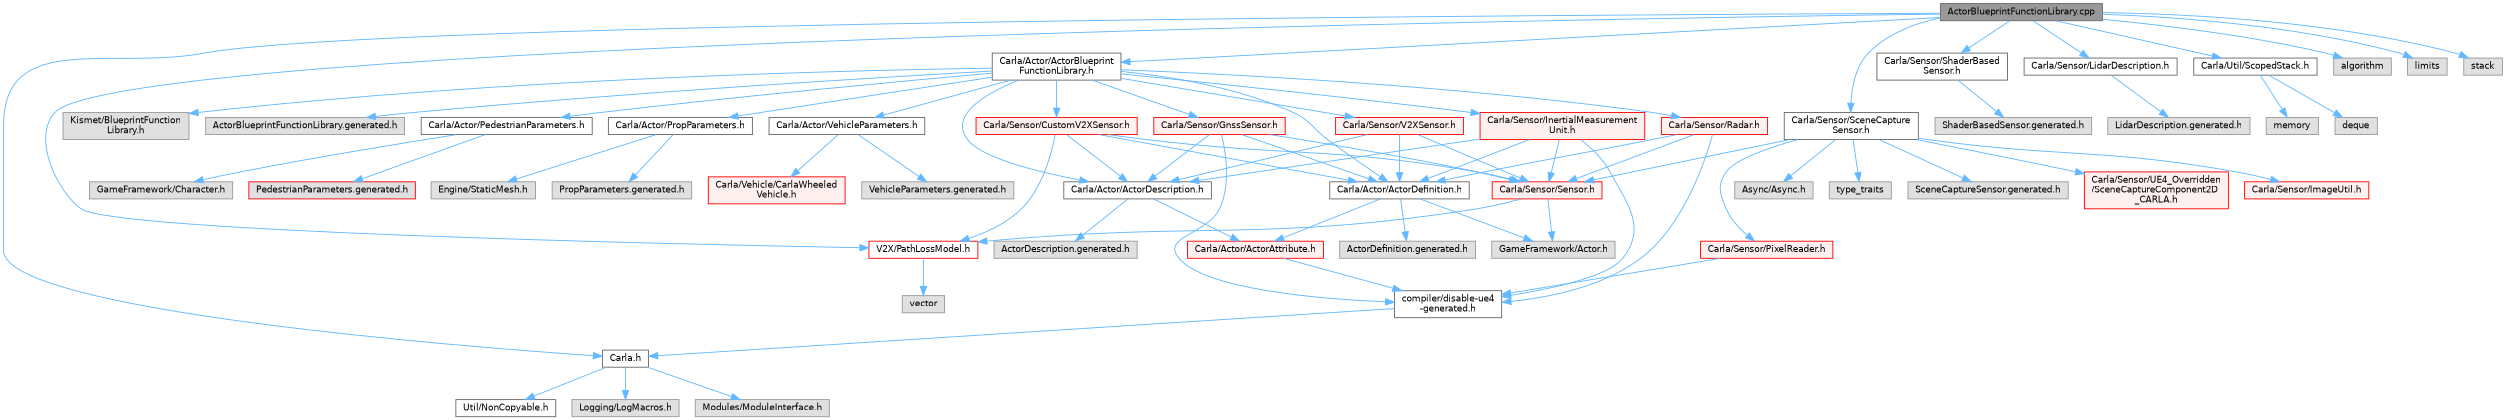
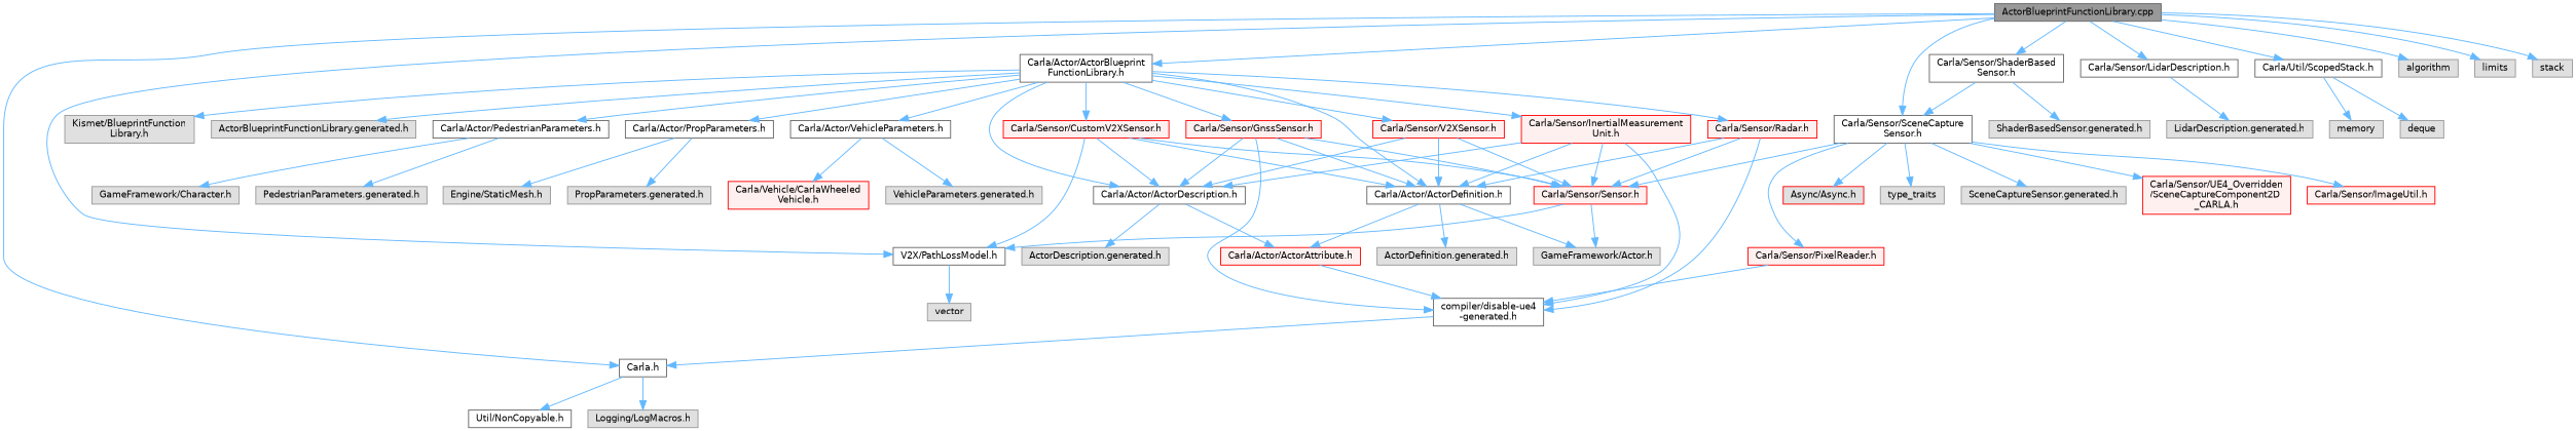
  digraph {
    node [color=grey60 fillcolor="#E0E0E0" fontname=Helvetica fontsize=10 shape=box style=filled]
    edge [color=steelblue1 fontname=Helvetica fontsize=10 labelfontname=Helvetica labelfontsize=10 style=solid]
    n1 [color=gray40 fillcolor=grey60 fontcolor=black height=0.2 label="ActorBlueprintFunctionLibrary.cpp" width=0.4]
    n2 [color=grey40 fillcolor=white height=0.2 label="Carla.h" width=0.4]
    n3 [color=grey40 fillcolor=white height=0.2 label="Carla/Actor/ActorBlueprint\lFunctionLibrary.h" width=0.4]
-   n4 [color=red fillcolor=white height=0.2 label="V2X/PathLossModel.h" width=0.4]
+   n4 [color=grey40 fillcolor=white height=0.2 label="V2X/PathLossModel.h" width=0.4]
    n5 [color=grey40 fillcolor=white height=0.2 label="Carla/Sensor/LidarDescription.h" width=0.4]
    n6 [color=grey40 fillcolor=white height=0.2 label="Carla/Sensor/SceneCapture\lSensor.h" width=0.4]
    n7 [color=grey40 fillcolor=white height=0.2 label="Carla/Sensor/ShaderBased\lSensor.h" width=0.4]
    n8 [color=grey40 fillcolor=white height=0.2 label="Carla/Util/ScopedStack.h" width=0.4]
    n9 [height=0.2 label=algorithm width=0.4]
    n10 [height=0.2 label=limits width=0.4]
    n11 [height=0.2 label=stack width=0.4]
    n12 [color=grey40 fillcolor=white height=0.2 label="Util/NonCopyable.h" width=0.4]
    n13 [height=0.2 label="Logging/LogMacros.h" width=0.4]
-   n14 [height=0.2 label="Modules/ModuleInterface.h" width=0.4]
    n15 [color=grey40 fillcolor=white height=0.2 label="Carla/Actor/ActorDefinition.h" width=0.4]
    n16 [color=grey40 fillcolor=white height=0.2 label="Carla/Actor/ActorDescription.h" width=0.4]
    n17 [color=grey40 fillcolor=white height=0.2 label="Carla/Actor/PedestrianParameters.h" width=0.4]
    n18 [color=grey40 fillcolor=white height=0.2 label="Carla/Actor/PropParameters.h" width=0.4]
    n19 [color=grey40 fillcolor=white height=0.2 label="Carla/Actor/VehicleParameters.h" width=0.4]
    n20 [color=red fillcolor="#FFF0F0" height=0.2 label="Carla/Sensor/GnssSensor.h" width=0.4]
    n21 [color=red fillcolor="#FFF0F0" height=0.2 label="Carla/Sensor/Radar.h" width=0.4]
    n22 [color=red fillcolor="#FFF0F0" height=0.2 label="Carla/Sensor/InertialMeasurement\lUnit.h" width=0.4]
    n23 [color=red fillcolor="#FFF0F0" height=0.2 label="Carla/Sensor/V2XSensor.h" width=0.4]
    n24 [color=red fillcolor="#FFF0F0" height=0.2 label="Carla/Sensor/CustomV2XSensor.h" width=0.4]
    n25 [height=0.2 label="Kismet/BlueprintFunction\lLibrary.h" width=0.4]
    n26 [height=0.2 label="ActorBlueprintFunctionLibrary.generated.h" width=0.4]
    n27 [height=0.2 label=vector width=0.4]
    n28 [height=0.2 label="LidarDescription.generated.h" width=0.4]
    n29 [color=red fillcolor="#FFF0F0" height=0.2 label="Carla/Sensor/Sensor.h" width=0.4]
    n30 [color=red fillcolor="#FFF0F0" height=0.2 label="Carla/Sensor/PixelReader.h" width=0.4]
    n31 [color=red fillcolor="#FFF0F0" height=0.2 label="Carla/Sensor/UE4_Overridden\l/SceneCaptureComponent2D\l_CARLA.h" width=0.4]
    n32 [color=red fillcolor="#FFF0F0" height=0.2 label="Carla/Sensor/ImageUtil.h" width=0.4]
-   n33 [height=0.2 label="Async/Async.h" width=0.4]
+   n33 [color=red height=0.2 label="Async/Async.h" width=0.4]
    n34 [height=0.2 label=type_traits width=0.4]
    n35 [height=0.2 label="SceneCaptureSensor.generated.h" width=0.4]
    n36 [height=0.2 label="ShaderBasedSensor.generated.h" width=0.4]
    n37 [height=0.2 label=deque width=0.4]
    n38 [height=0.2 label=memory width=0.4]
    n39 [color=red fillcolor="#FFF0F0" height=0.2 label="Carla/Actor/ActorAttribute.h" width=0.4]
    n40 [height=0.2 label="GameFramework/Actor.h" width=0.4]
    n41 [height=0.2 label="ActorDefinition.generated.h" width=0.4]
    n42 [height=0.2 label="ActorDescription.generated.h" width=0.4]
    n43 [height=0.2 label="GameFramework/Character.h" width=0.4]
-   n44 [color=red height=0.2 label="PedestrianParameters.generated.h" width=0.4]
+   n44 [height=0.2 label="PedestrianParameters.generated.h" width=0.4]
    n45 [height=0.2 label="Engine/StaticMesh.h" width=0.4]
    n46 [height=0.2 label="PropParameters.generated.h" width=0.4]
    n47 [color=red fillcolor="#FFF0F0" height=0.2 label="Carla/Vehicle/CarlaWheeled\lVehicle.h" width=0.4]
    n48 [height=0.2 label="VehicleParameters.generated.h" width=0.4]
    n49 [color=grey40 fillcolor=white height=0.2 label="compiler/disable-ue4\l-generated.h" width=0.4]
    n1 -> n2
    n1 -> n3
    n1 -> n4
    n1 -> n5
    n1 -> n6
    n1 -> n7
    n1 -> n8
    n1 -> n9
    n1 -> n10
    n1 -> n11
    n2 -> n12
    n2 -> n13
-   n2 -> n14
    n3 -> n15
    n3 -> n16
    n3 -> n17
    n3 -> n18
    n3 -> n19
    n3 -> n20
    n3 -> n21
    n3 -> n22
    n3 -> n23
    n3 -> n24
    n3 -> n25
    n3 -> n26
    n4 -> n27
    n5 -> n28
    n6 -> n29
    n6 -> n30
    n6 -> n31
    n6 -> n32
    n6 -> n33
    n6 -> n34
    n6 -> n35
+   n7 -> n6
    n7 -> n36
    n8 -> n37
    n8 -> n38
    n15 -> n39
    n15 -> n40
    n15 -> n41
    n16 -> n39
    n16 -> n42
    n17 -> n43
    n17 -> n44
    n18 -> n45
    n18 -> n46
    n19 -> n47
    n19 -> n48
    n20 -> n15
    n20 -> n16
    n20 -> n29
    n20 -> n49
    n21 -> n15
    n21 -> n29
    n21 -> n49
    n22 -> n15
    n22 -> n16
    n22 -> n29
    n22 -> n49
    n23 -> n15
    n23 -> n16
    n23 -> n29
    n24 -> n4
    n24 -> n15
    n24 -> n16
    n24 -> n29
    n29 -> n4
    n29 -> n40
    n30 -> n49
    n39 -> n49
    n49 -> n2
  }
